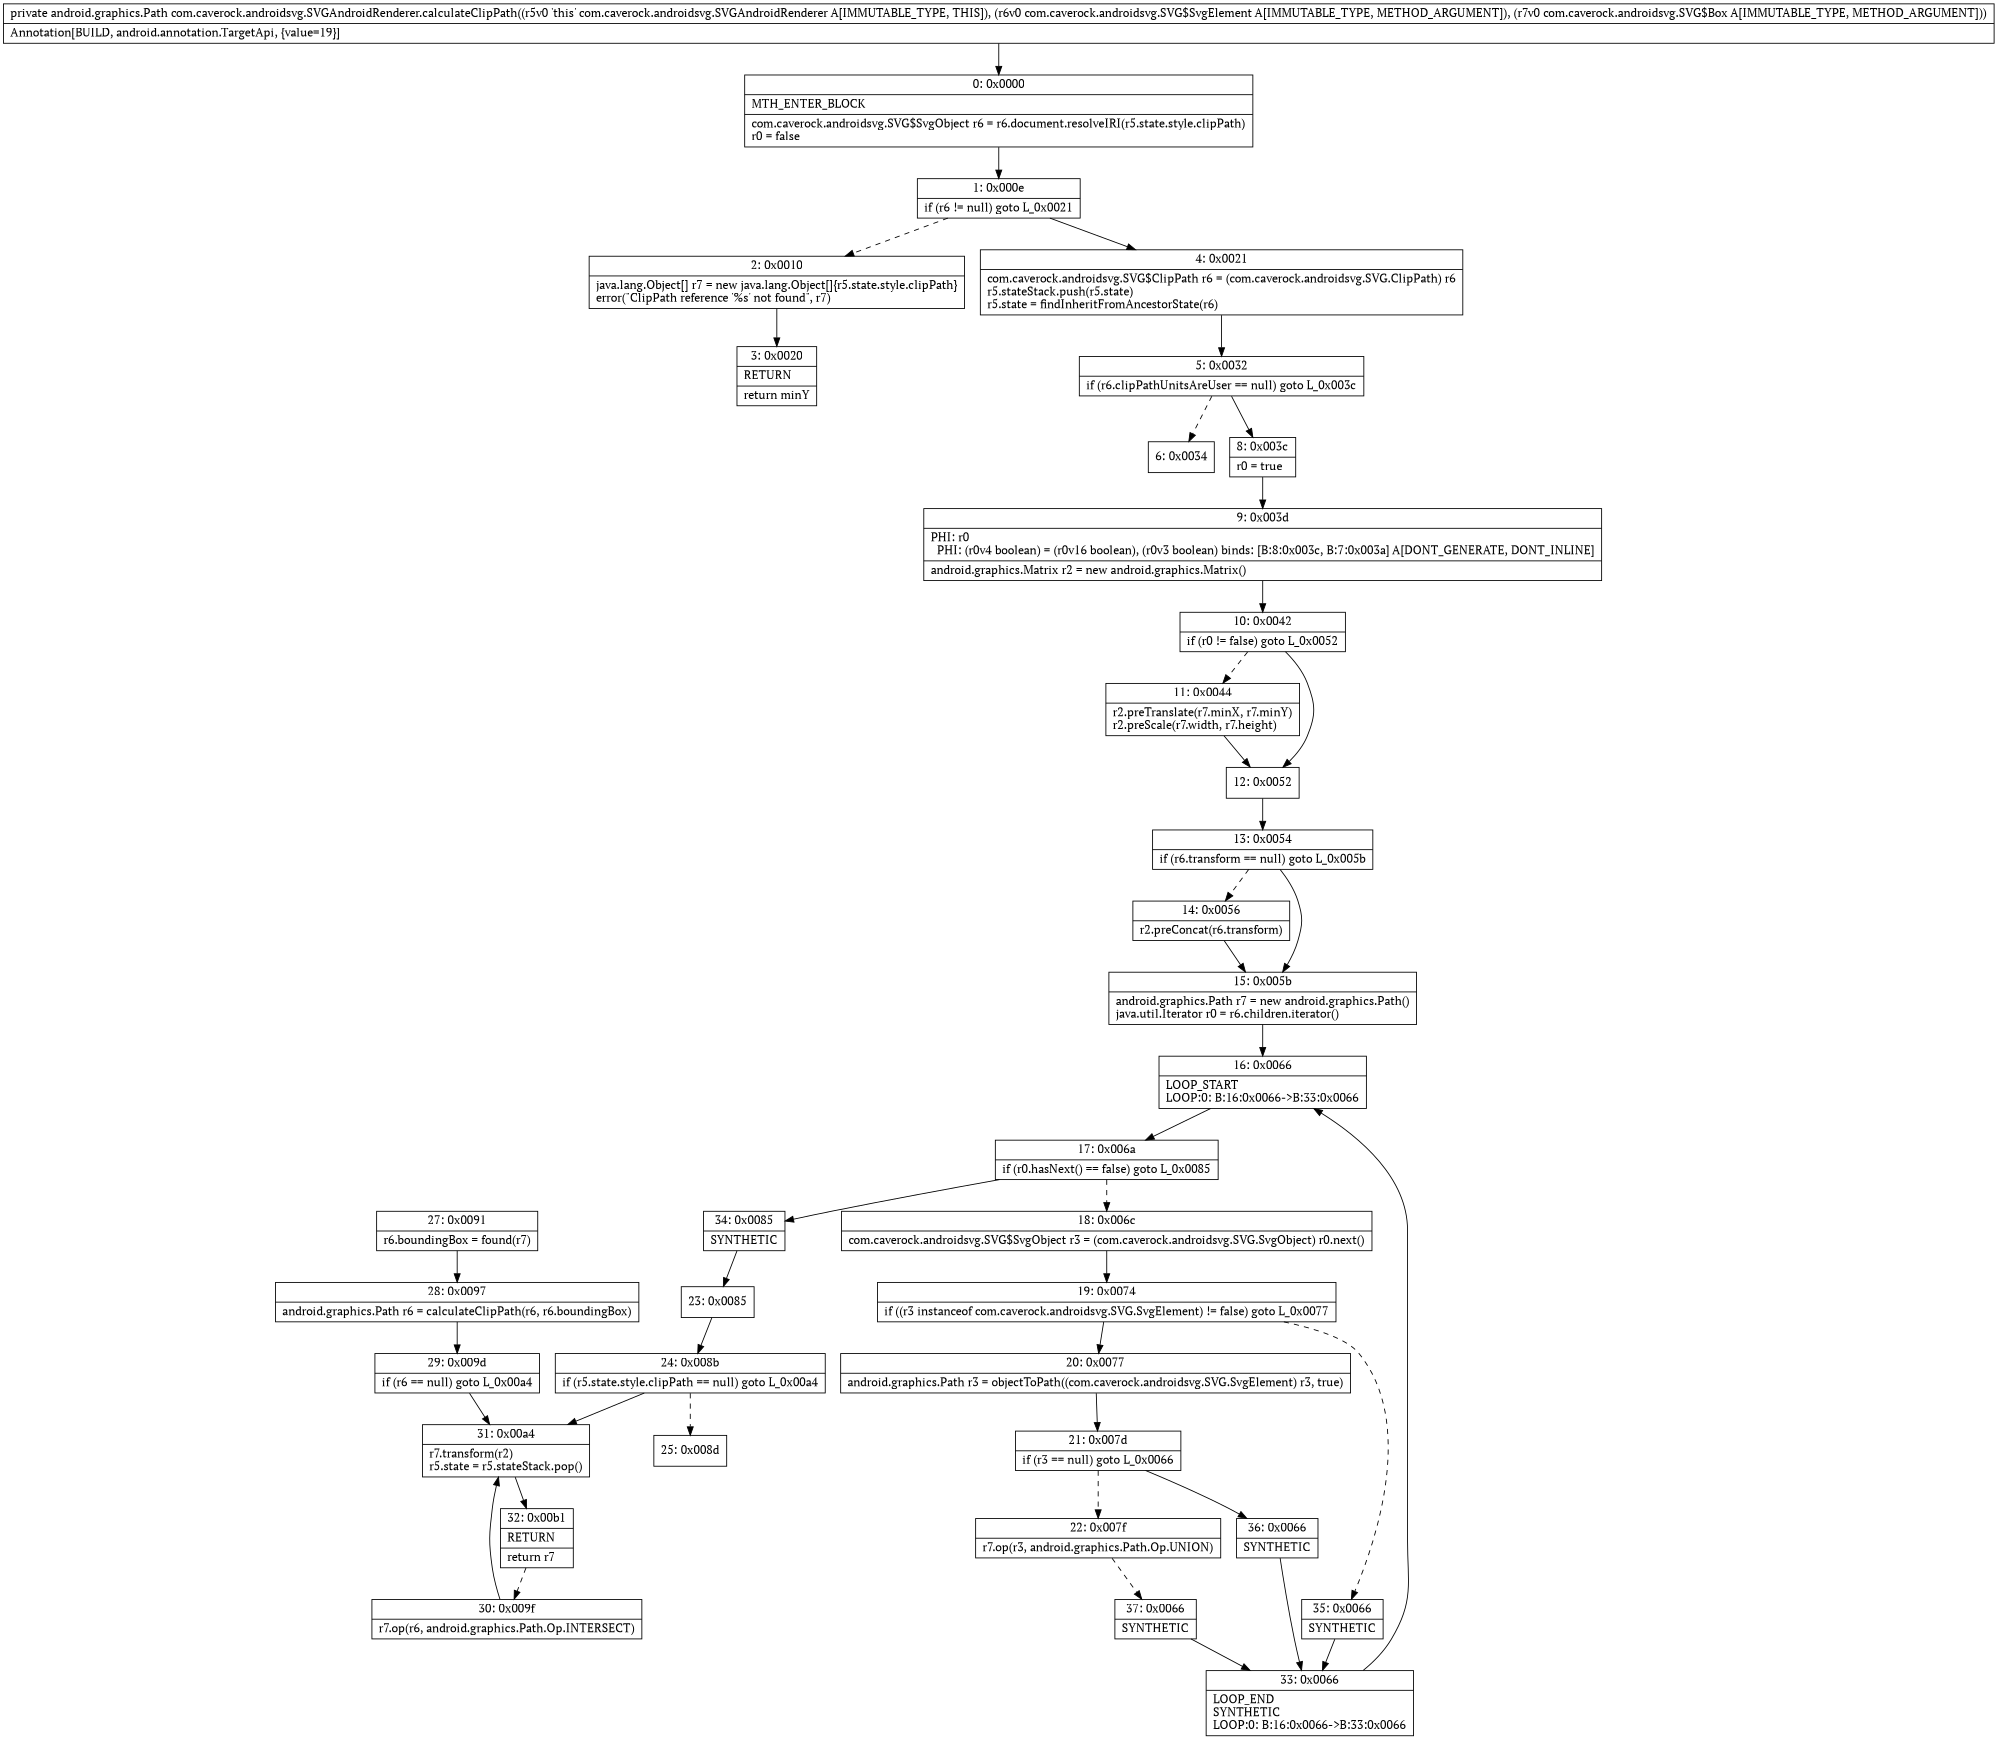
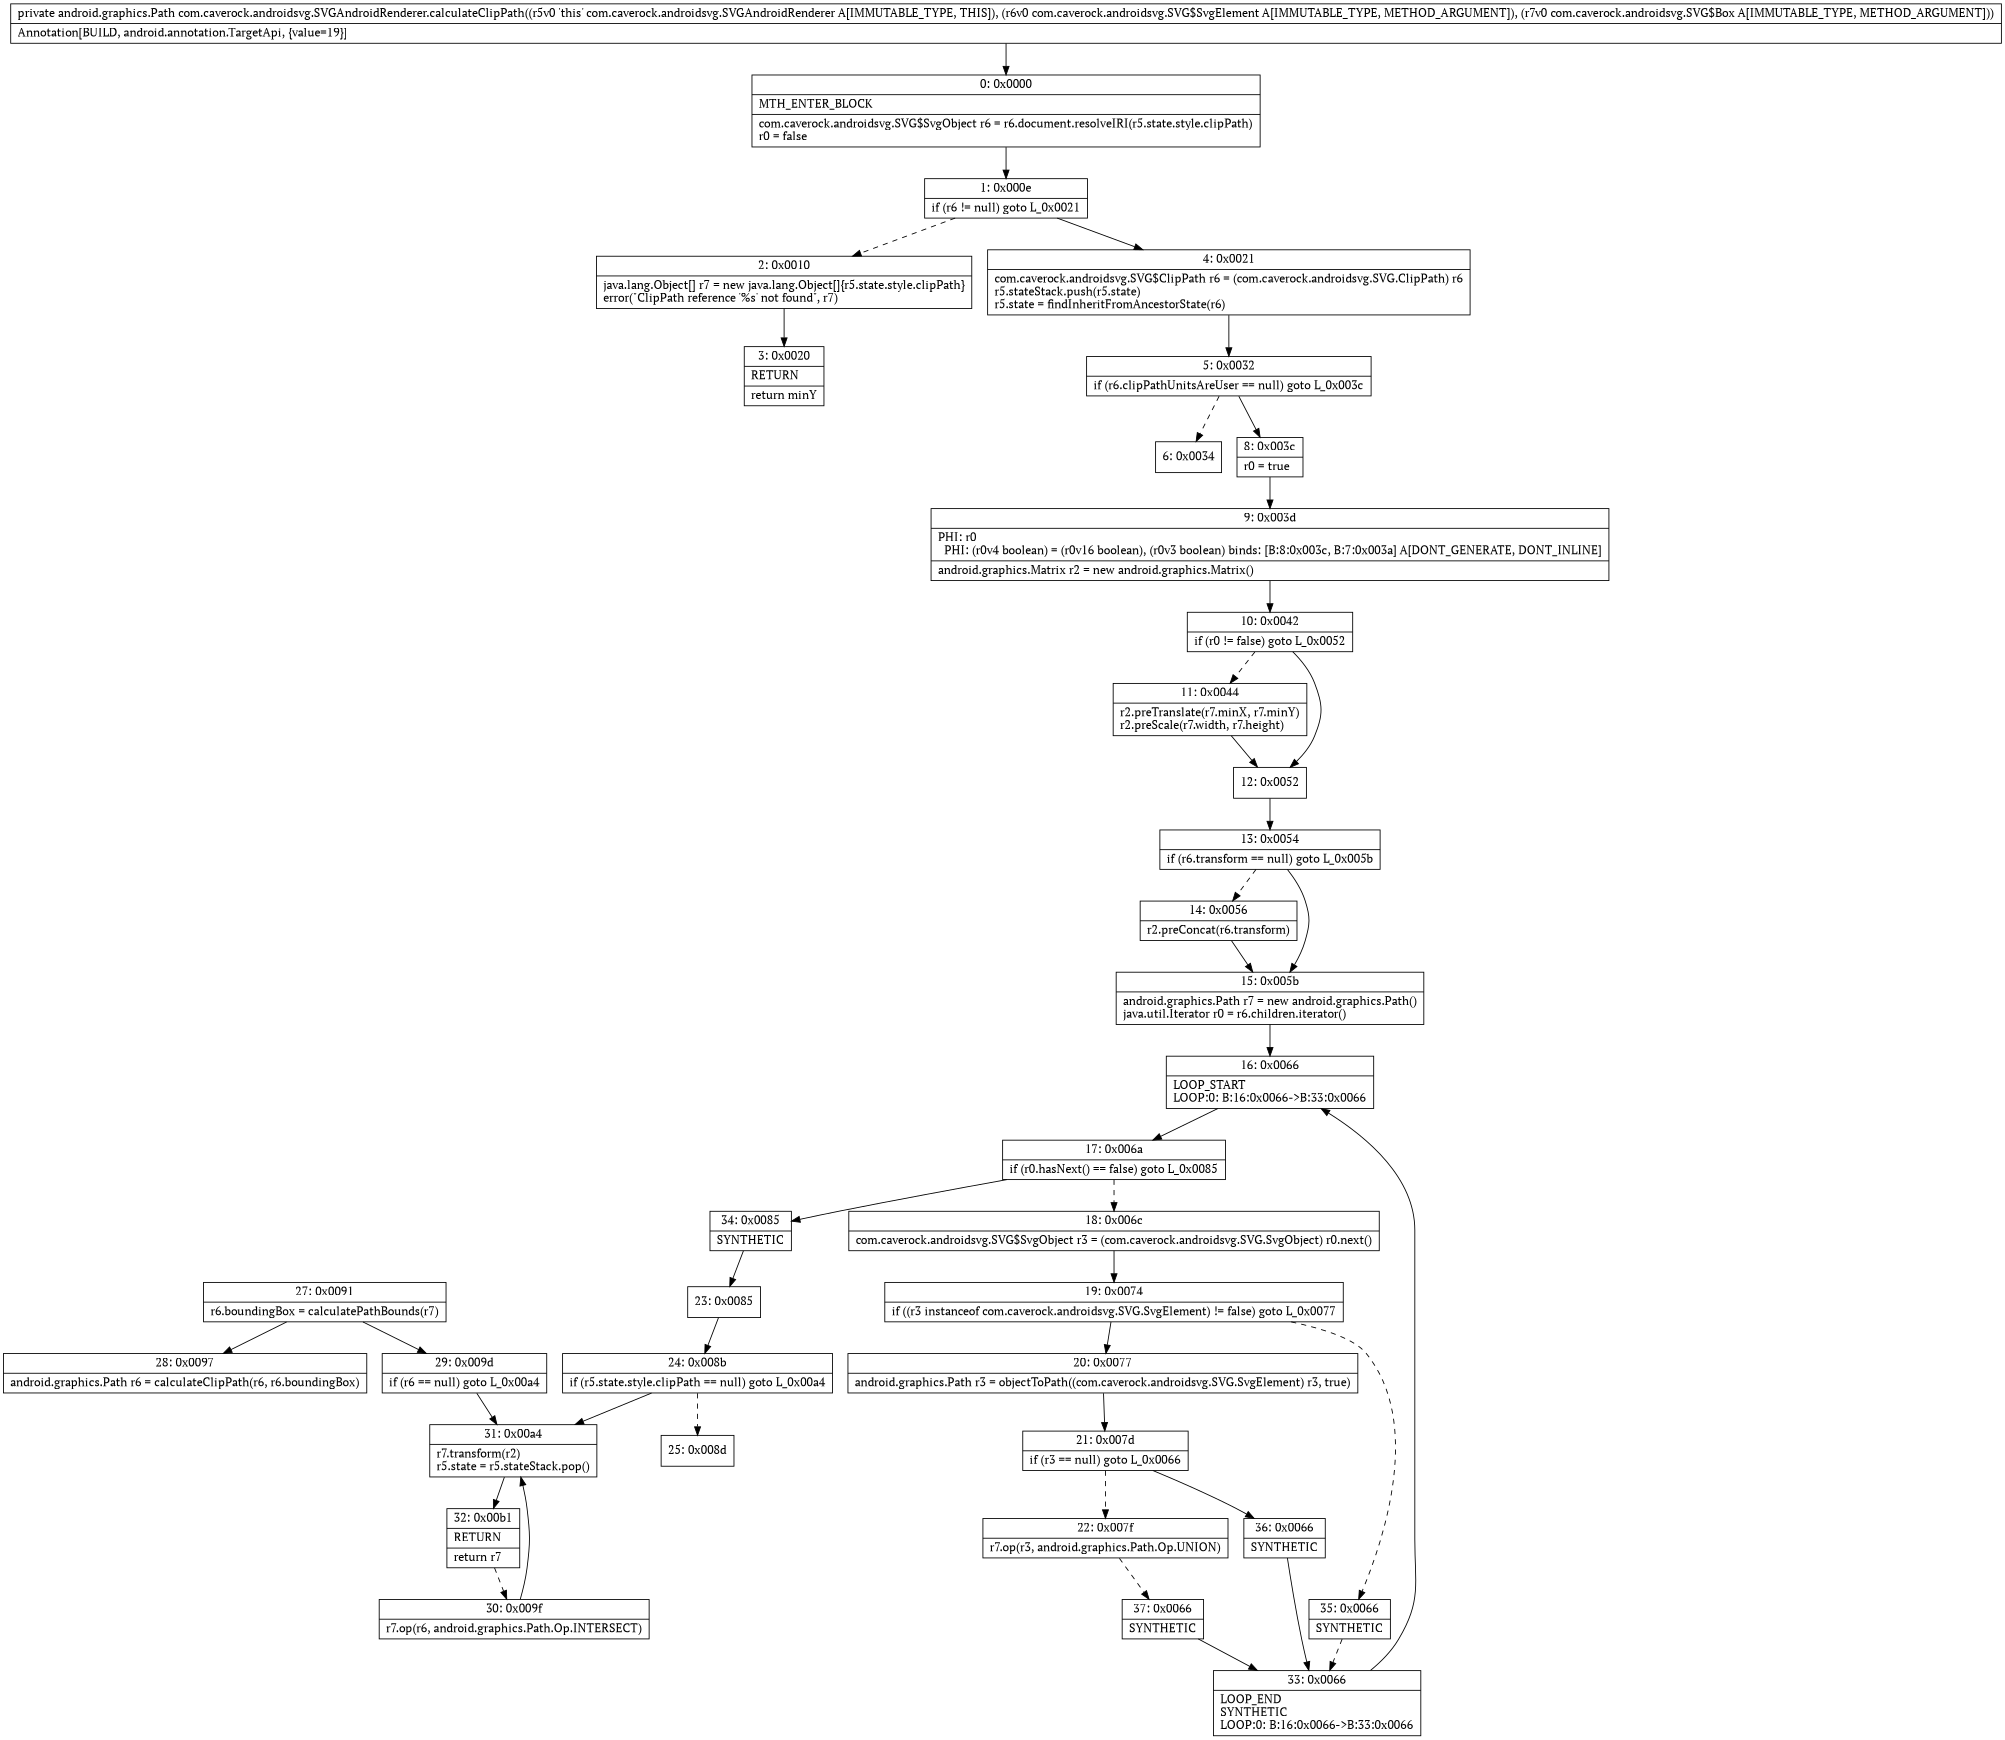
  digraph {
    fontname="PT Serif"
    node [fontname="PT Serif" shape=record]
    edge [fontname="PT Serif"]
    n1 [label="{0\:\ 0x0000|MTH_ENTER_BLOCK\l|com.caverock.androidsvg.SVG$SvgObject r6 = r6.document.resolveIRI(r5.state.style.clipPath)\lr0 = false\l}"]
    n2 [label="{1\:\ 0x000e|if (r6 != null) goto L_0x0021\l}"]
    n3 [label="{2\:\ 0x0010|java.lang.Object[] r7 = new java.lang.Object[]\{r5.state.style.clipPath\}\lerror(\"ClipPath reference '%s' not found\", r7)\l}"]
    n4 [label="{4\:\ 0x0021|com.caverock.androidsvg.SVG$ClipPath r6 = (com.caverock.androidsvg.SVG.ClipPath) r6\lr5.stateStack.push(r5.state)\lr5.state = findInheritFromAncestorState(r6)\l}"]
    n5 [label="{3\:\ 0x0020|RETURN\l|return minY\l}"]
    n6 [label="{5\:\ 0x0032|if (r6.clipPathUnitsAreUser == null) goto L_0x003c\l}"]
    n7 [label="{6\:\ 0x0034}"]
    n8 [label="{8\:\ 0x003c|r0 = true\l}"]
    n9 [label="{9\:\ 0x003d|PHI: r0 \l  PHI: (r0v4 boolean) = (r0v16 boolean), (r0v3 boolean) binds: [B:8:0x003c, B:7:0x003a] A[DONT_GENERATE, DONT_INLINE]\l|android.graphics.Matrix r2 = new android.graphics.Matrix()\l}"]
    n10 [label="{10\:\ 0x0042|if (r0 != false) goto L_0x0052\l}"]
    n11 [label="{11\:\ 0x0044|r2.preTranslate(r7.minX, r7.minY)\lr2.preScale(r7.width, r7.height)\l}"]
    n12 [label="{12\:\ 0x0052}"]
    n13 [label="{13\:\ 0x0054|if (r6.transform == null) goto L_0x005b\l}"]
    n14 [label="{14\:\ 0x0056|r2.preConcat(r6.transform)\l}"]
    n15 [label="{15\:\ 0x005b|android.graphics.Path r7 = new android.graphics.Path()\ljava.util.Iterator r0 = r6.children.iterator()\l}"]
    n16 [label="{16\:\ 0x0066|LOOP_START\lLOOP:0: B:16:0x0066\-\>B:33:0x0066\l}"]
    n17 [label="{17\:\ 0x006a|if (r0.hasNext() == false) goto L_0x0085\l}"]
    n18 [label="{18\:\ 0x006c|com.caverock.androidsvg.SVG$SvgObject r3 = (com.caverock.androidsvg.SVG.SvgObject) r0.next()\l}"]
    n19 [label="{34\:\ 0x0085|SYNTHETIC\l}"]
    n20 [label="{19\:\ 0x0074|if ((r3 instanceof com.caverock.androidsvg.SVG.SvgElement) != false) goto L_0x0077\l}"]
    n21 [label="{23\:\ 0x0085}"]
    n22 [label="{20\:\ 0x0077|android.graphics.Path r3 = objectToPath((com.caverock.androidsvg.SVG.SvgElement) r3, true)\l}"]
    n23 [label="{35\:\ 0x0066|SYNTHETIC\l}"]
    n24 [label="{21\:\ 0x007d|if (r3 == null) goto L_0x0066\l}"]
    n25 [label="{33\:\ 0x0066|LOOP_END\lSYNTHETIC\lLOOP:0: B:16:0x0066\-\>B:33:0x0066\l}"]
    n26 [label="{22\:\ 0x007f|r7.op(r3, android.graphics.Path.Op.UNION)\l}"]
    n27 [label="{36\:\ 0x0066|SYNTHETIC\l}"]
    n28 [label="{37\:\ 0x0066|SYNTHETIC\l}"]
    n29 [label="{24\:\ 0x008b|if (r5.state.style.clipPath == null) goto L_0x00a4\l}"]
    n30 [label="{25\:\ 0x008d}"]
    n31 [label="{31\:\ 0x00a4|r7.transform(r2)\lr5.state = r5.stateStack.pop()\l}"]
    n32 [label="{32\:\ 0x00b1|RETURN\l|return r7\l}"]
-   n33 [label="{27\:\ 0x0091|r6.boundingBox = found(r7)\l}"]
+   n33 [label="{27\:\ 0x0091|r6.boundingBox = calculatePathBounds(r7)\l}"]
    n34 [label="{28\:\ 0x0097|android.graphics.Path r6 = calculateClipPath(r6, r6.boundingBox)\l}"]
    n35 [label="{29\:\ 0x009d|if (r6 == null) goto L_0x00a4\l}"]
    n36 [label="{30\:\ 0x009f|r7.op(r6, android.graphics.Path.Op.INTERSECT)\l}"]
    n37 [label="{private android.graphics.Path com.caverock.androidsvg.SVGAndroidRenderer.calculateClipPath((r5v0 'this' com.caverock.androidsvg.SVGAndroidRenderer A[IMMUTABLE_TYPE, THIS]), (r6v0 com.caverock.androidsvg.SVG$SvgElement A[IMMUTABLE_TYPE, METHOD_ARGUMENT]), (r7v0 com.caverock.androidsvg.SVG$Box A[IMMUTABLE_TYPE, METHOD_ARGUMENT]))  | Annotation[BUILD, android.annotation.TargetApi, \{value=19\}]\l}"]
    n1 -> n2
    n2 -> n3 [style=dashed]
    n2 -> n4
    n3 -> n5
    n4 -> n6
    n6 -> n7 [style=dashed]
    n6 -> n8
    n8 -> n9
    n9 -> n10
    n10 -> n11 [style=dashed]
    n10 -> n12
    n11 -> n12
    n12 -> n13
    n13 -> n14 [style=dashed]
    n13 -> n15
    n14 -> n15
    n15 -> n16
    n16 -> n17
    n17 -> n18 [style=dashed]
    n17 -> n19
    n18 -> n20
    n19 -> n21
    n20 -> n22
    n20 -> n23 [style=dashed]
    n21 -> n29
    n22 -> n24
-   n23 -> n25
+   n23 -> n25 [style=dashed]
    n24 -> n26 [style=dashed]
    n24 -> n27
    n25 -> n16
    n26 -> n28 [style=dashed]
    n27 -> n25
    n28 -> n25
    n29 -> n30 [style=dashed]
    n29 -> n31
    n31 -> n32
    n32 -> n36 [style=dashed]
    n33 -> n34
-   n34 -> n35
+   n33 -> n35
    n35 -> n31
    n36 -> n31
    n37 -> n1
  }
